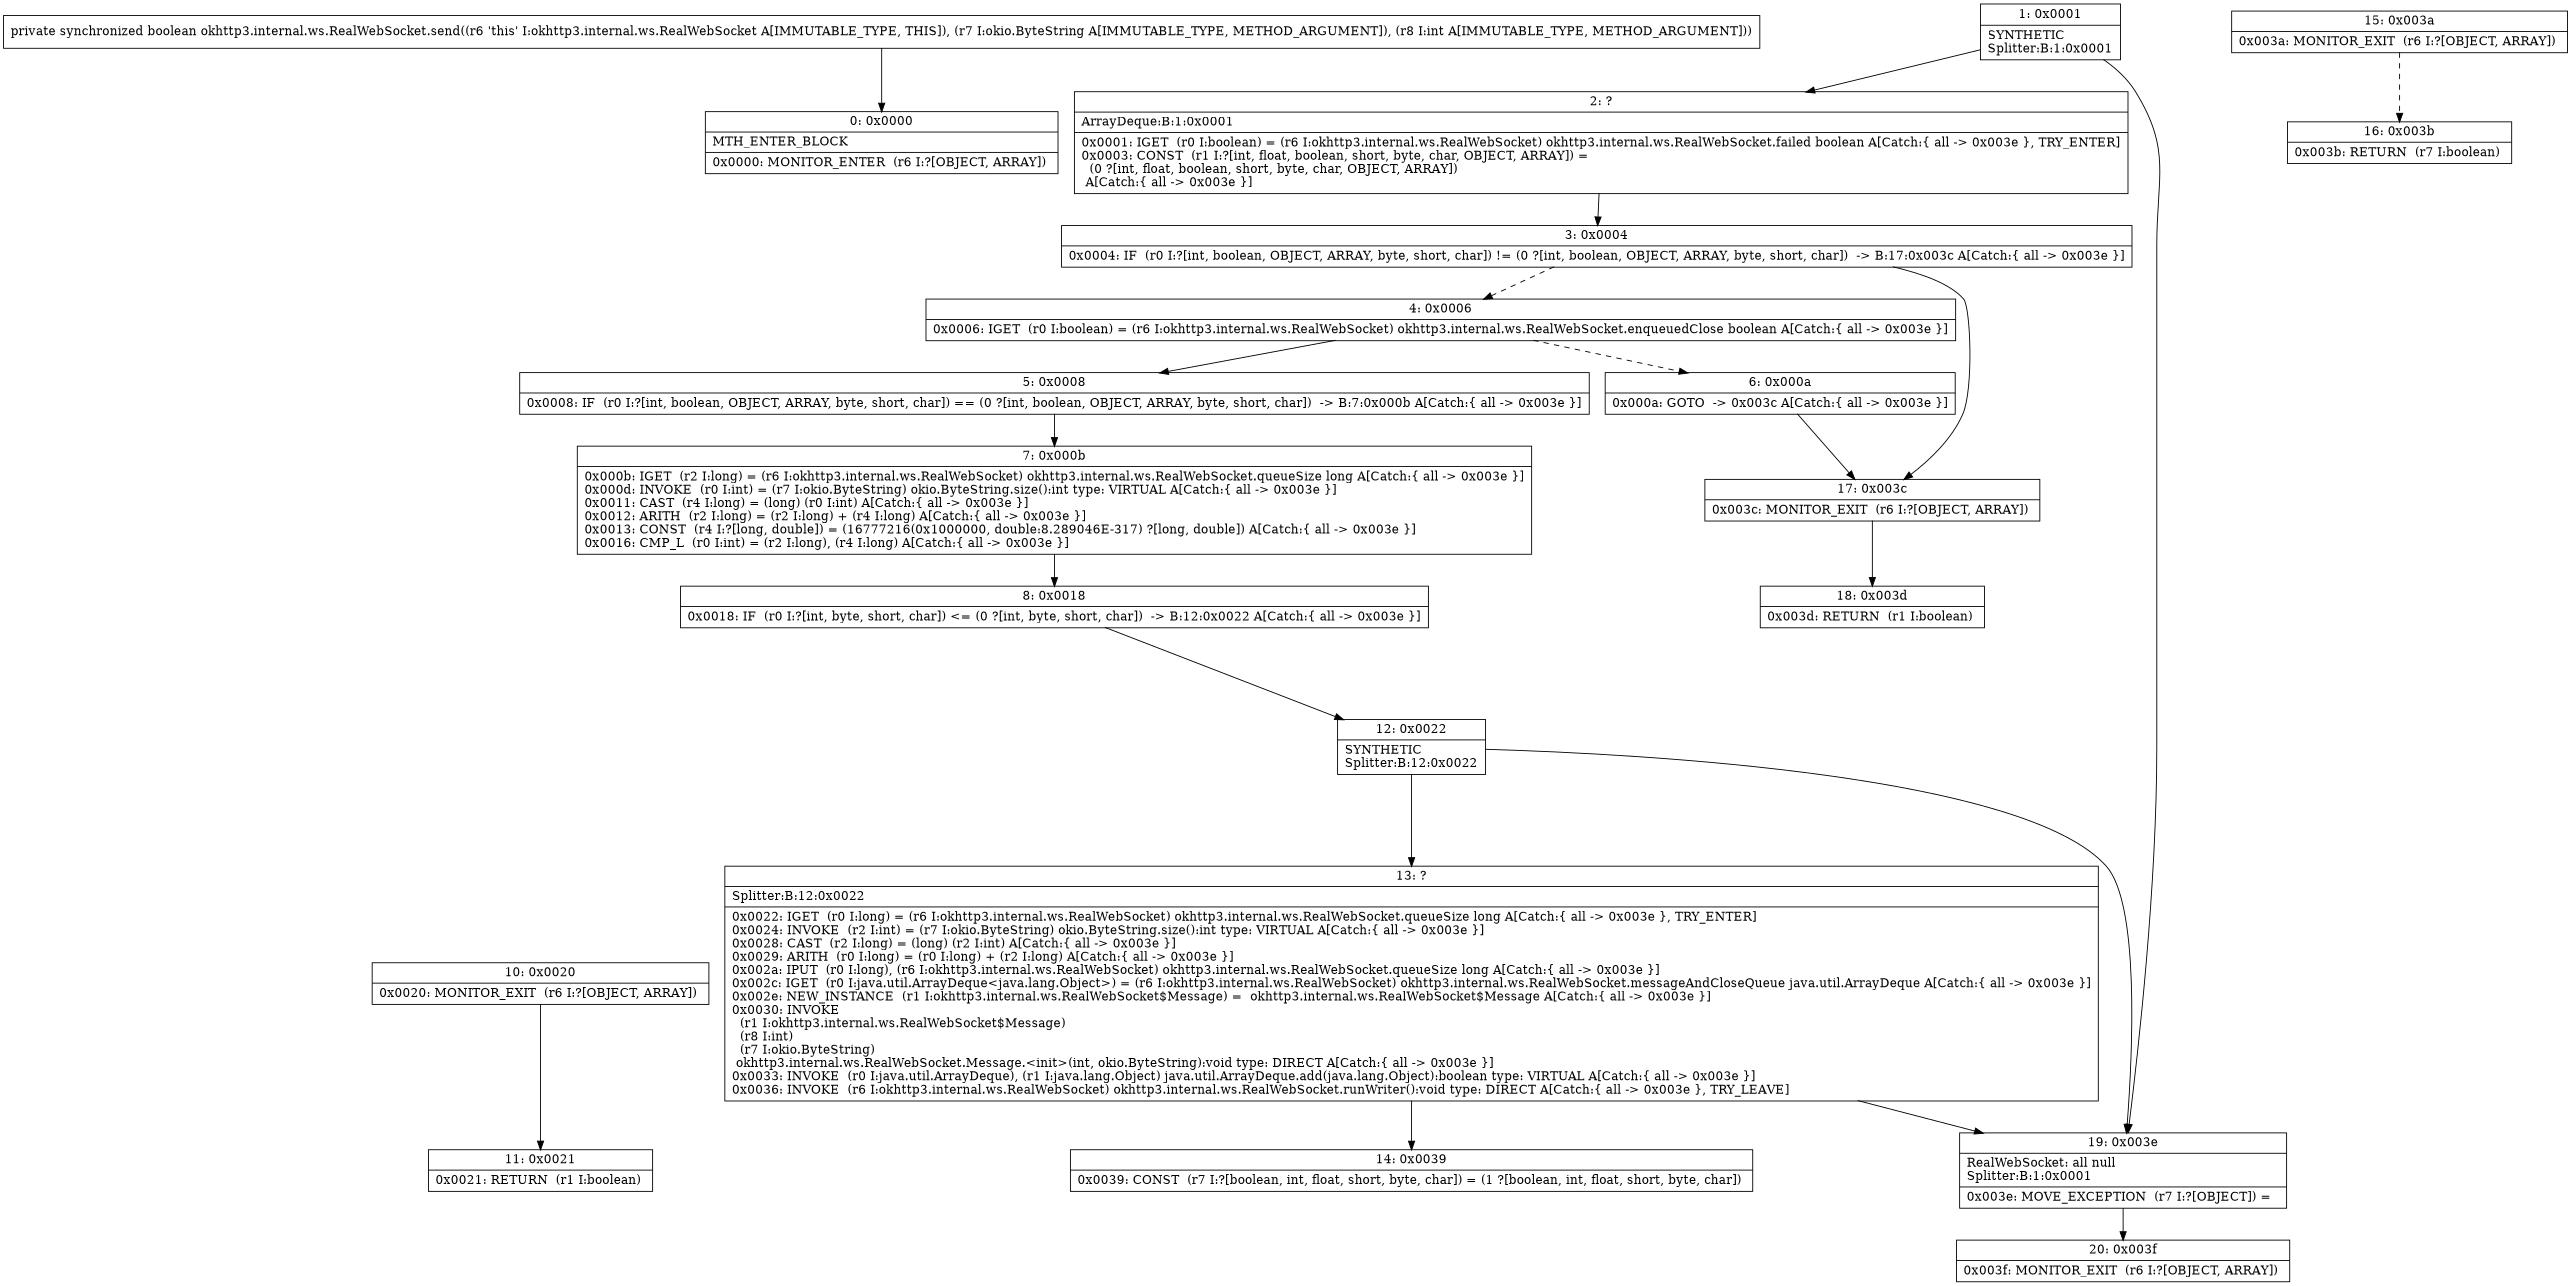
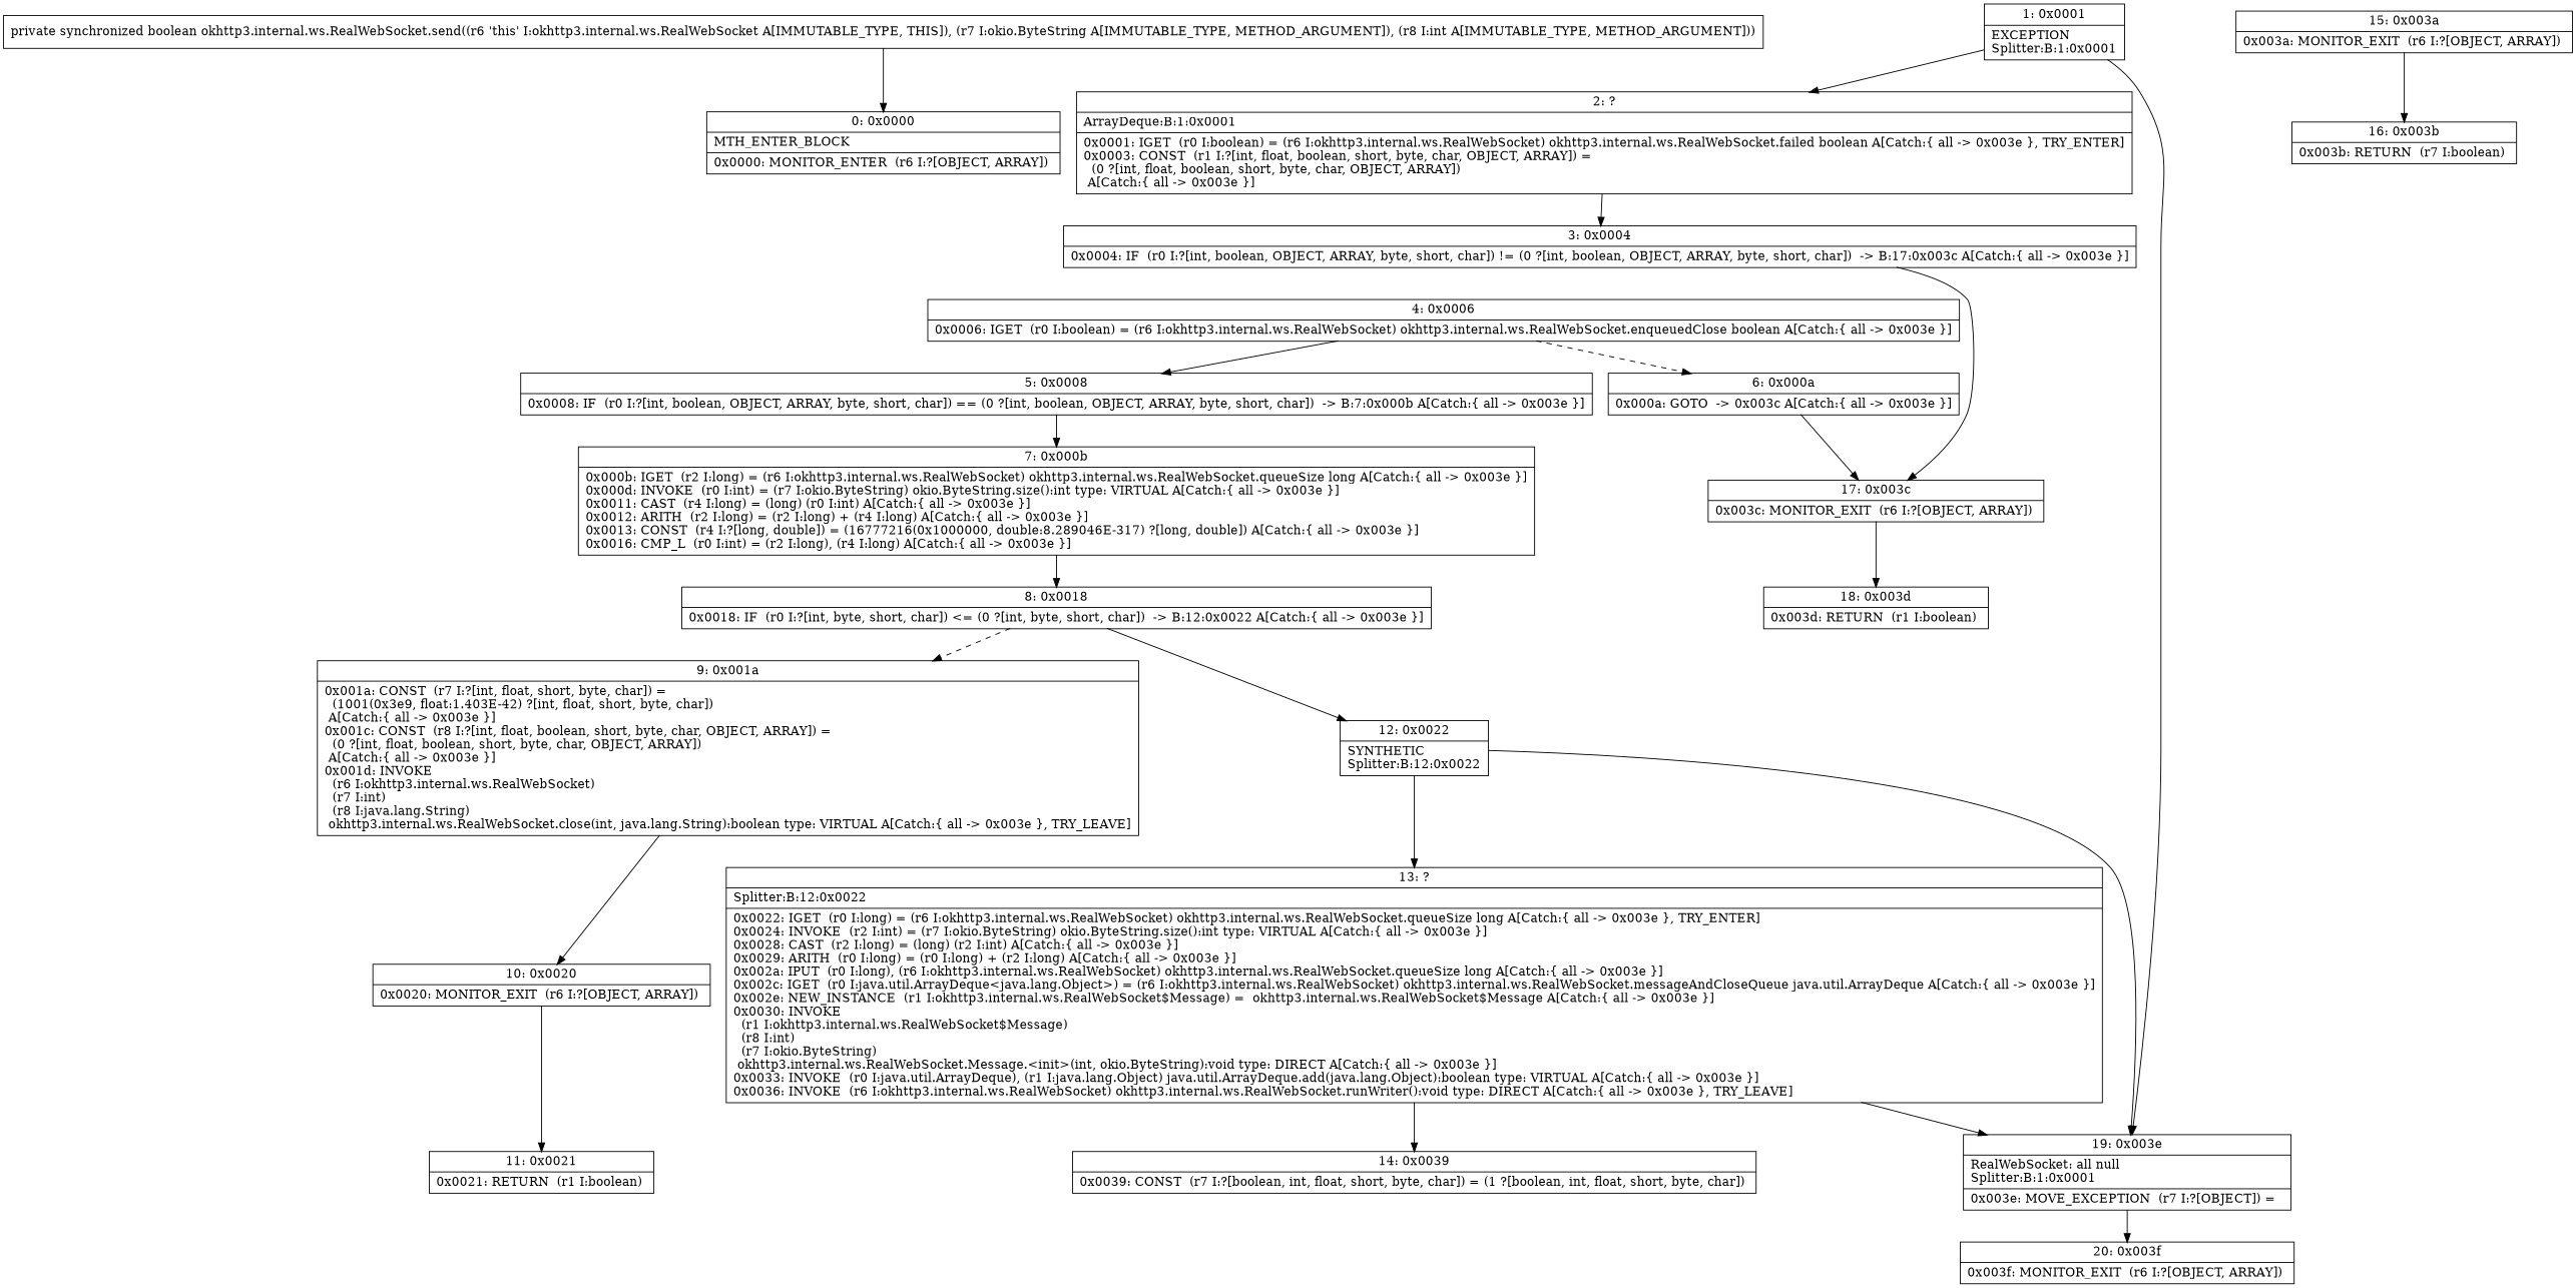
  digraph {
    node [shape=record]
    n1 [label="{0\:\ 0x0000|MTH_ENTER_BLOCK\l|0x0000: MONITOR_ENTER  (r6 I:?[OBJECT, ARRAY]) \l}"]
-   n2 [label="{1\:\ 0x0001|SYNTHETIC\lSplitter:B:1:0x0001\l}"]
+   n2 [label="{1\:\ 0x0001|EXCEPTION\lSplitter:B:1:0x0001\l}"]
    n3 [label="{2\:\ ?|ArrayDeque:B:1:0x0001\l|0x0001: IGET  (r0 I:boolean) = (r6 I:okhttp3.internal.ws.RealWebSocket) okhttp3.internal.ws.RealWebSocket.failed boolean A[Catch:\{ all \-\> 0x003e \}, TRY_ENTER]\l0x0003: CONST  (r1 I:?[int, float, boolean, short, byte, char, OBJECT, ARRAY]) = \l  (0 ?[int, float, boolean, short, byte, char, OBJECT, ARRAY])\l A[Catch:\{ all \-\> 0x003e \}]\l}"]
    n4 [label="{19\:\ 0x003e|RealWebSocket: all null\lSplitter:B:1:0x0001\l|0x003e: MOVE_EXCEPTION  (r7 I:?[OBJECT]) =  \l}"]
    n5 [label="{3\:\ 0x0004|0x0004: IF  (r0 I:?[int, boolean, OBJECT, ARRAY, byte, short, char]) != (0 ?[int, boolean, OBJECT, ARRAY, byte, short, char])  \-\> B:17:0x003c A[Catch:\{ all \-\> 0x003e \}]\l}"]
    n6 [label="{20\:\ 0x003f|0x003f: MONITOR_EXIT  (r6 I:?[OBJECT, ARRAY]) \l}"]
    n7 [label="{4\:\ 0x0006|0x0006: IGET  (r0 I:boolean) = (r6 I:okhttp3.internal.ws.RealWebSocket) okhttp3.internal.ws.RealWebSocket.enqueuedClose boolean A[Catch:\{ all \-\> 0x003e \}]\l}"]
    n8 [label="{17\:\ 0x003c|0x003c: MONITOR_EXIT  (r6 I:?[OBJECT, ARRAY]) \l}"]
    n9 [label="{5\:\ 0x0008|0x0008: IF  (r0 I:?[int, boolean, OBJECT, ARRAY, byte, short, char]) == (0 ?[int, boolean, OBJECT, ARRAY, byte, short, char])  \-\> B:7:0x000b A[Catch:\{ all \-\> 0x003e \}]\l}"]
    n10 [label="{6\:\ 0x000a|0x000a: GOTO  \-\> 0x003c A[Catch:\{ all \-\> 0x003e \}]\l}"]
    n11 [label="{18\:\ 0x003d|0x003d: RETURN  (r1 I:boolean) \l}"]
    n12 [label="{7\:\ 0x000b|0x000b: IGET  (r2 I:long) = (r6 I:okhttp3.internal.ws.RealWebSocket) okhttp3.internal.ws.RealWebSocket.queueSize long A[Catch:\{ all \-\> 0x003e \}]\l0x000d: INVOKE  (r0 I:int) = (r7 I:okio.ByteString) okio.ByteString.size():int type: VIRTUAL A[Catch:\{ all \-\> 0x003e \}]\l0x0011: CAST  (r4 I:long) = (long) (r0 I:int) A[Catch:\{ all \-\> 0x003e \}]\l0x0012: ARITH  (r2 I:long) = (r2 I:long) + (r4 I:long) A[Catch:\{ all \-\> 0x003e \}]\l0x0013: CONST  (r4 I:?[long, double]) = (16777216(0x1000000, double:8.289046E\-317) ?[long, double]) A[Catch:\{ all \-\> 0x003e \}]\l0x0016: CMP_L  (r0 I:int) = (r2 I:long), (r4 I:long) A[Catch:\{ all \-\> 0x003e \}]\l}"]
    n13 [label="{8\:\ 0x0018|0x0018: IF  (r0 I:?[int, byte, short, char]) \<= (0 ?[int, byte, short, char])  \-\> B:12:0x0022 A[Catch:\{ all \-\> 0x003e \}]\l}"]
+   n14 [label="{9\:\ 0x001a|0x001a: CONST  (r7 I:?[int, float, short, byte, char]) = \l  (1001(0x3e9, float:1.403E\-42) ?[int, float, short, byte, char])\l A[Catch:\{ all \-\> 0x003e \}]\l0x001c: CONST  (r8 I:?[int, float, boolean, short, byte, char, OBJECT, ARRAY]) = \l  (0 ?[int, float, boolean, short, byte, char, OBJECT, ARRAY])\l A[Catch:\{ all \-\> 0x003e \}]\l0x001d: INVOKE  \l  (r6 I:okhttp3.internal.ws.RealWebSocket)\l  (r7 I:int)\l  (r8 I:java.lang.String)\l okhttp3.internal.ws.RealWebSocket.close(int, java.lang.String):boolean type: VIRTUAL A[Catch:\{ all \-\> 0x003e \}, TRY_LEAVE]\l}"]
    n15 [label="{12\:\ 0x0022|SYNTHETIC\lSplitter:B:12:0x0022\l}"]
    n16 [label="{10\:\ 0x0020|0x0020: MONITOR_EXIT  (r6 I:?[OBJECT, ARRAY]) \l}"]
    n17 [label="{13\:\ ?|Splitter:B:12:0x0022\l|0x0022: IGET  (r0 I:long) = (r6 I:okhttp3.internal.ws.RealWebSocket) okhttp3.internal.ws.RealWebSocket.queueSize long A[Catch:\{ all \-\> 0x003e \}, TRY_ENTER]\l0x0024: INVOKE  (r2 I:int) = (r7 I:okio.ByteString) okio.ByteString.size():int type: VIRTUAL A[Catch:\{ all \-\> 0x003e \}]\l0x0028: CAST  (r2 I:long) = (long) (r2 I:int) A[Catch:\{ all \-\> 0x003e \}]\l0x0029: ARITH  (r0 I:long) = (r0 I:long) + (r2 I:long) A[Catch:\{ all \-\> 0x003e \}]\l0x002a: IPUT  (r0 I:long), (r6 I:okhttp3.internal.ws.RealWebSocket) okhttp3.internal.ws.RealWebSocket.queueSize long A[Catch:\{ all \-\> 0x003e \}]\l0x002c: IGET  (r0 I:java.util.ArrayDeque\<java.lang.Object\>) = (r6 I:okhttp3.internal.ws.RealWebSocket) okhttp3.internal.ws.RealWebSocket.messageAndCloseQueue java.util.ArrayDeque A[Catch:\{ all \-\> 0x003e \}]\l0x002e: NEW_INSTANCE  (r1 I:okhttp3.internal.ws.RealWebSocket$Message) =  okhttp3.internal.ws.RealWebSocket$Message A[Catch:\{ all \-\> 0x003e \}]\l0x0030: INVOKE  \l  (r1 I:okhttp3.internal.ws.RealWebSocket$Message)\l  (r8 I:int)\l  (r7 I:okio.ByteString)\l okhttp3.internal.ws.RealWebSocket.Message.\<init\>(int, okio.ByteString):void type: DIRECT A[Catch:\{ all \-\> 0x003e \}]\l0x0033: INVOKE  (r0 I:java.util.ArrayDeque), (r1 I:java.lang.Object) java.util.ArrayDeque.add(java.lang.Object):boolean type: VIRTUAL A[Catch:\{ all \-\> 0x003e \}]\l0x0036: INVOKE  (r6 I:okhttp3.internal.ws.RealWebSocket) okhttp3.internal.ws.RealWebSocket.runWriter():void type: DIRECT A[Catch:\{ all \-\> 0x003e \}, TRY_LEAVE]\l}"]
    n18 [label="{11\:\ 0x0021|0x0021: RETURN  (r1 I:boolean) \l}"]
    n19 [label="{14\:\ 0x0039|0x0039: CONST  (r7 I:?[boolean, int, float, short, byte, char]) = (1 ?[boolean, int, float, short, byte, char]) \l}"]
    n20 [label="{15\:\ 0x003a|0x003a: MONITOR_EXIT  (r6 I:?[OBJECT, ARRAY]) \l}"]
    n21 [label="{16\:\ 0x003b|0x003b: RETURN  (r7 I:boolean) \l}"]
    n22 [label="{private synchronized boolean okhttp3.internal.ws.RealWebSocket.send((r6 'this' I:okhttp3.internal.ws.RealWebSocket A[IMMUTABLE_TYPE, THIS]), (r7 I:okio.ByteString A[IMMUTABLE_TYPE, METHOD_ARGUMENT]), (r8 I:int A[IMMUTABLE_TYPE, METHOD_ARGUMENT])) }"]
    n2 -> n3
    n2 -> n4
    n3 -> n5
    n4 -> n6
-   n5 -> n7 [style=dashed]
    n5 -> n8
    n7 -> n9
    n7 -> n10 [style=dashed]
    n8 -> n11
    n9 -> n12
    n10 -> n8
    n12 -> n13
+   n13 -> n14 [style=dashed]
    n13 -> n15
+   n14 -> n16
    n15 -> n4
    n15 -> n17
    n16 -> n18
    n17 -> n4
    n17 -> n19
-   n20 -> n21 [style=dashed]
+   n20 -> n21
    n22 -> n1
  }
